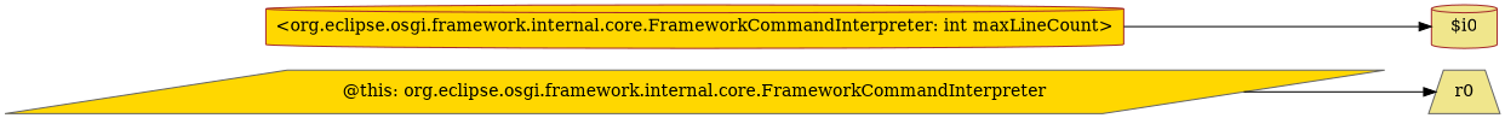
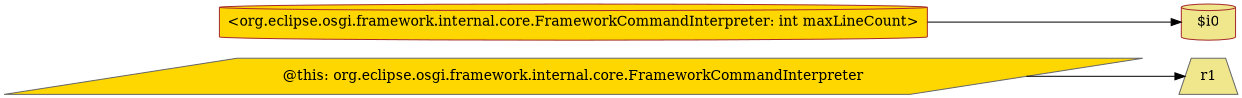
  digraph {
    rankdir=LR
    node [style=filled fillcolor=gold color=gray40 shape=cylinder]
    n1 [label="@this: org.eclipse.osgi.framework.internal.core.FrameworkCommandInterpreter" shape=parallelogram]
-   n2 [label=r0 fillcolor=khaki shape=trapezium]
+   n2 [label=r1 fillcolor=khaki shape=trapezium]
    n3 [label="<org.eclipse.osgi.framework.internal.core.FrameworkCommandInterpreter: int maxLineCount>" color=brown]
    n4 [label="$i0" fillcolor=khaki color=brown]
    n1 -> n2
    n3 -> n4
  }
